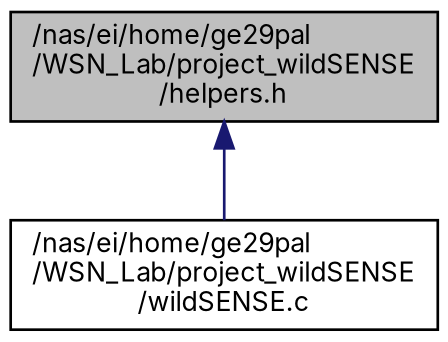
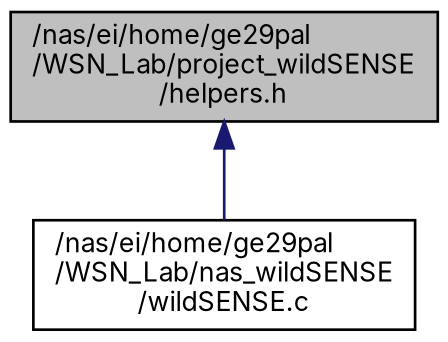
  digraph {
    fontname=Inter
    node [color=black fontname=Inter fontsize=10 shape=record style=filled]
    n1 [fillcolor=grey75 fontcolor=black height=0.2 label="/nas/ei/home/ge29pal\l/WSN_Lab/project_wildSENSE\l/helpers.h" width=0.4]
-   n2 [fillcolor=white height=0.2 label="/nas/ei/home/ge29pal\l/WSN_Lab/project_wildSENSE\l/wildSENSE.c" width=0.4]
+   n2 [fillcolor=white height=0.2 label="/nas/ei/home/ge29pal\l/WSN_Lab/nas_wildSENSE\l/wildSENSE.c" width=0.4]
    n1 -> n2 [color=midnightblue dir=back fontname=Inter fontsize=10 labelfontname=Helvetica labelfontsize=10 style=solid]
  }
